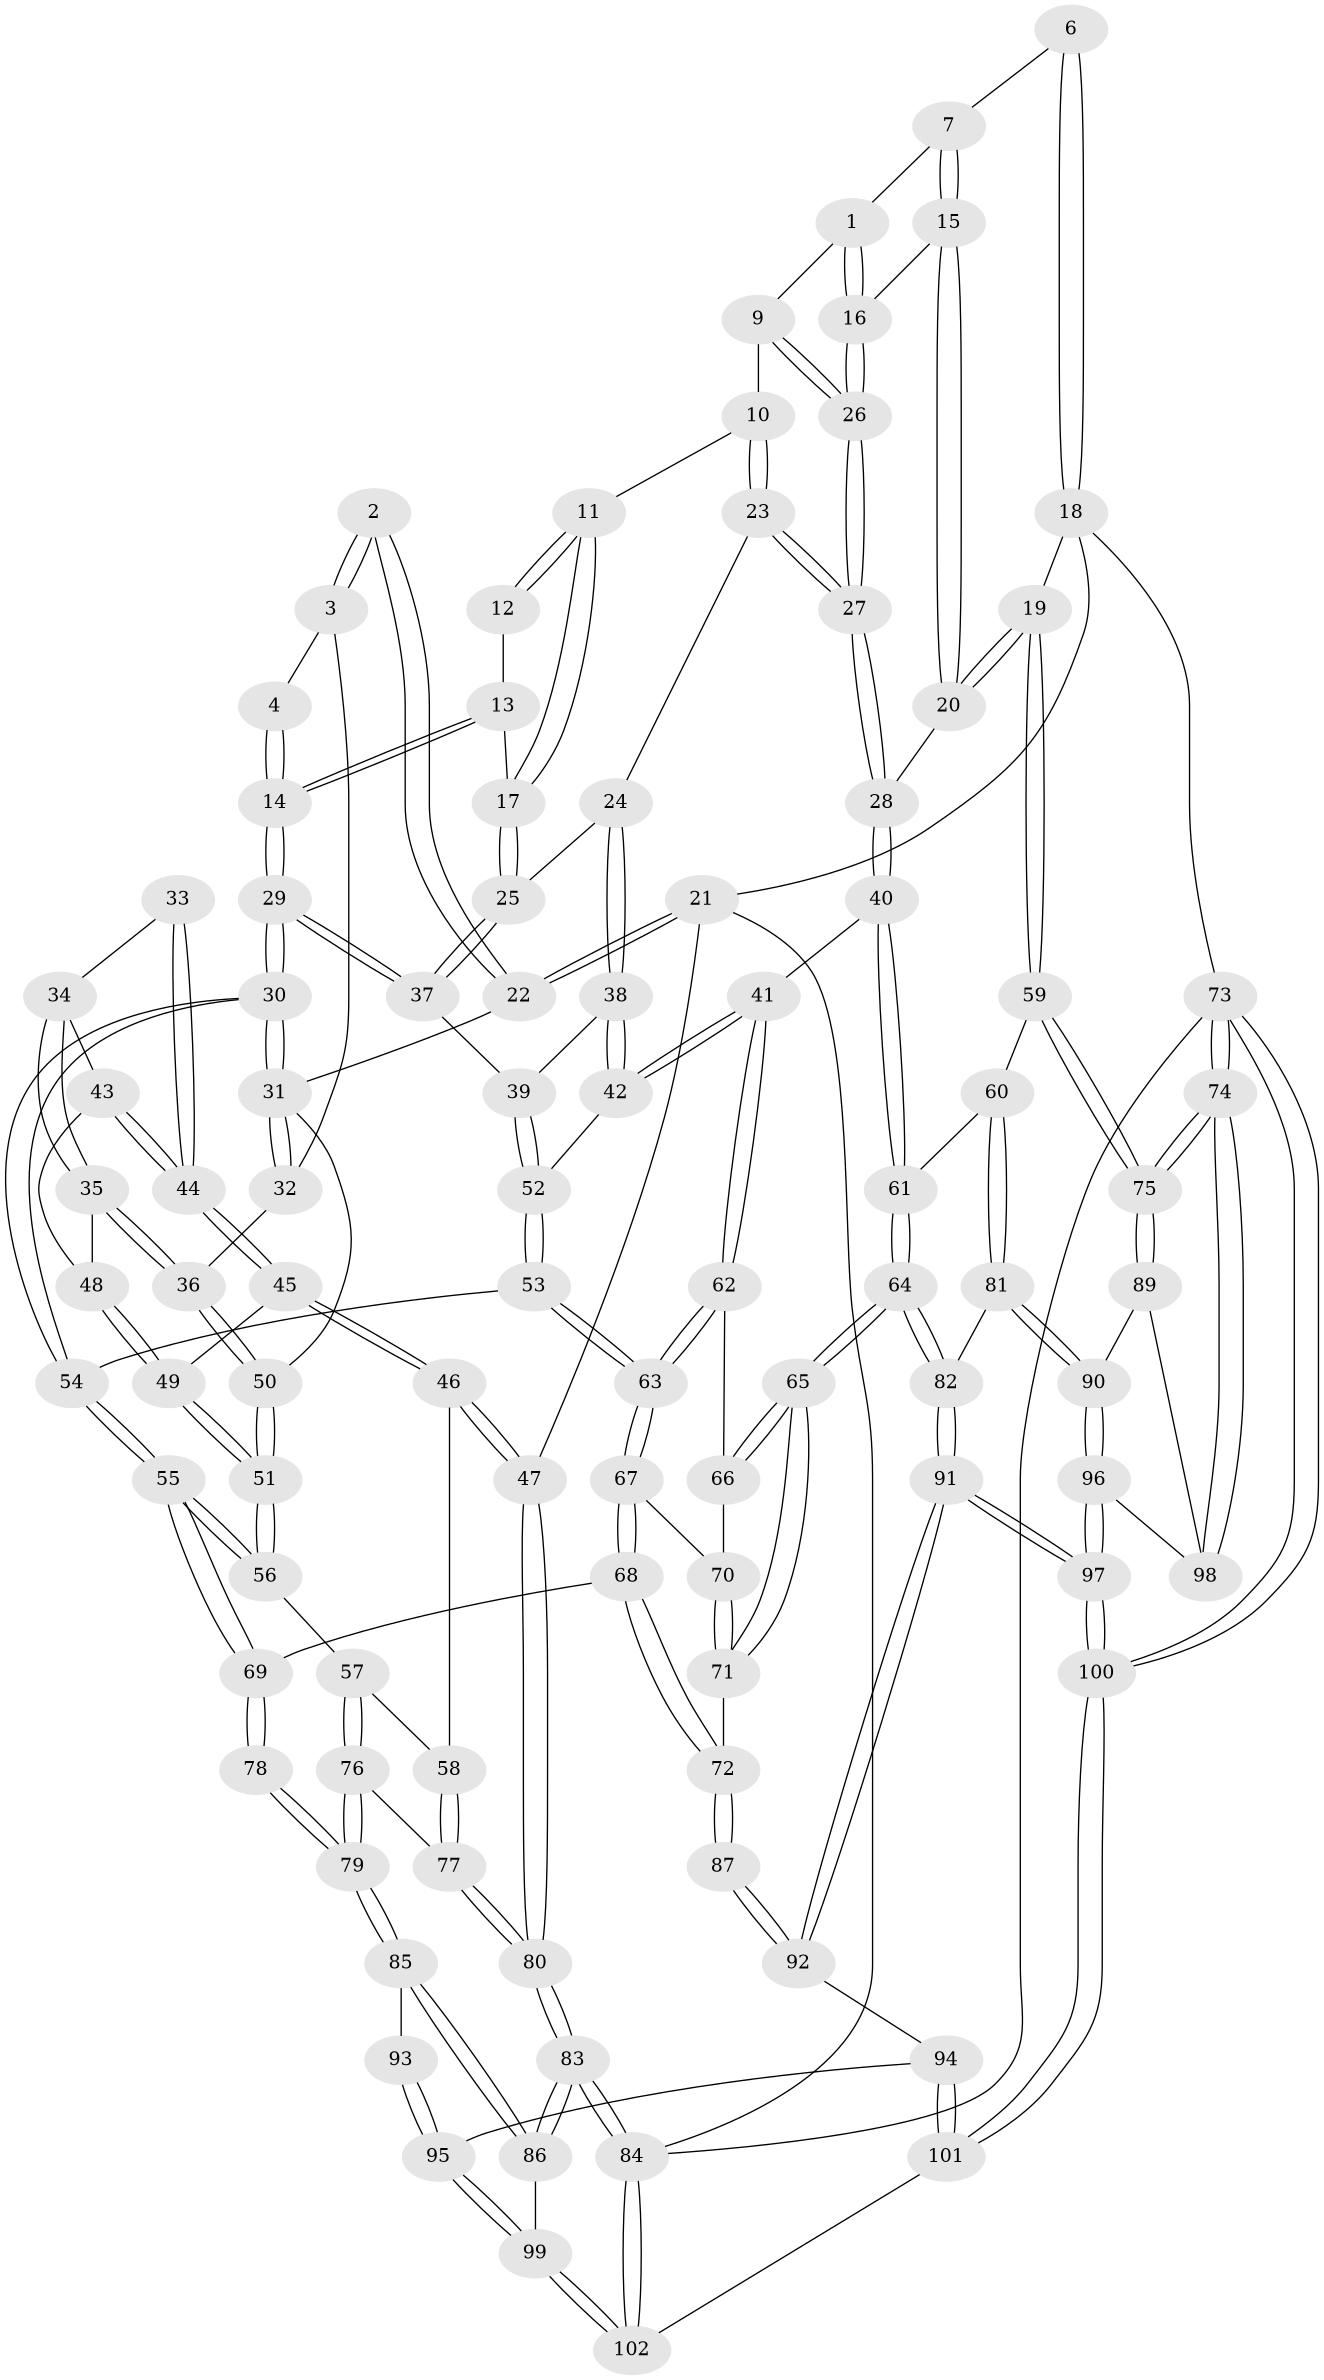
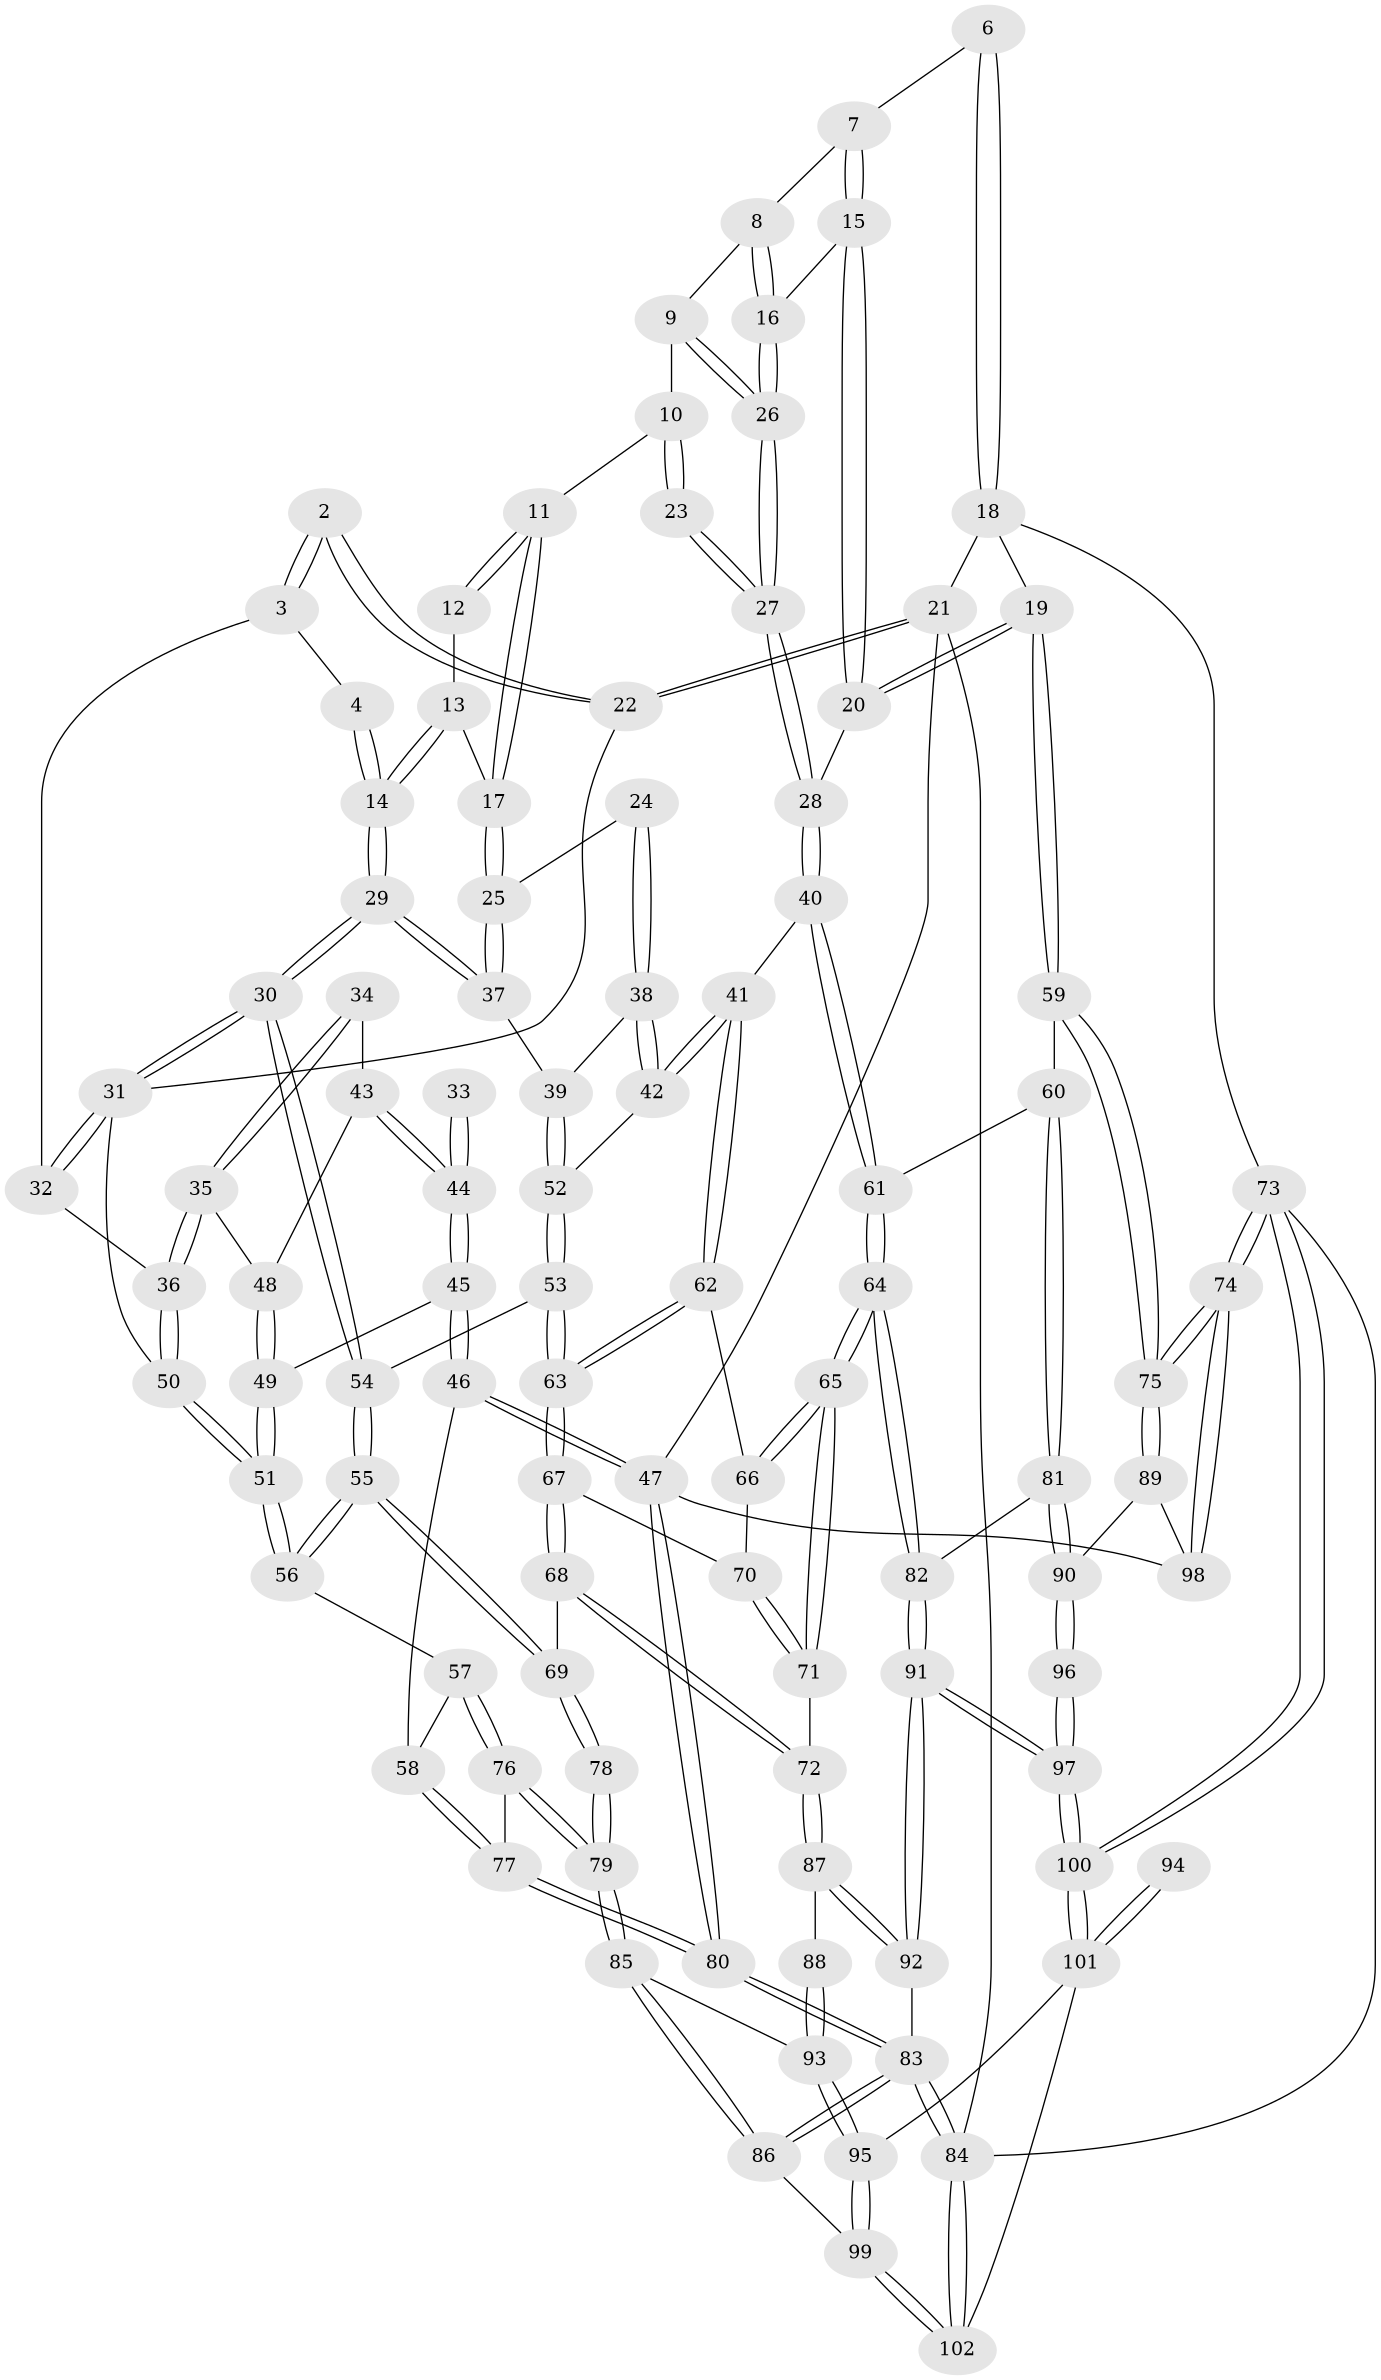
  graph {
    node [color=gray90 style=filled]
    2
    3
    22
    6
    7
    18
    4
    32
    31
    14
    36
    29
    12
    13
-   8 [label=1]
+   8
    15
    19
    21
    73
    9
    16
    20
    10
    26
    11
    23
    27
    17
    24
    25
    37
    30
    28
    59
    47
    84
    74
    100
    60
    75
    40
    80
    102
    33
    34
    44
    38
    39
    42
    41
    61
    54
    50
    55
    51
    35
    43
    45
    48
    49
    52
    53
    62
    64
    63
    66
    46
    58
    77
    83
    56
    57
    67
    69
    78
    76
    79
    81
    89
    82
    90
    65
    70
    68
    71
    91
    72
    87
+   88
    92
    98
    101
    85
    93
    86
    96
    97
    99
    95
    94
    2 -- 3
    2 -- 3
    2 -- 22
    2 -- 22
    3 -- 4
    3 -- 32
    22 -- 31
    6 -- 7
    6 -- 18
    6 -- 18
    7 -- 8
    7 -- 15
    7 -- 15
    18 -- 19
    18 -- 21
    18 -- 73
    4 -- 14
    4 -- 14
    32 -- 36
    31 -- 32
    31 -- 32
    31 -- 50
    14 -- 29
    14 -- 29
    36 -- 50
    36 -- 50
    29 -- 37
    29 -- 37
    29 -- 30
    29 -- 30
    12 -- 13
    13 -- 14
    13 -- 14
    13 -- 17
    8 -- 9
    8 -- 16
    8 -- 16
    15 -- 16
    15 -- 20
    15 -- 20
    19 -- 20
    19 -- 20
    19 -- 59
    19 -- 59
    21 -- 22
    21 -- 22
    21 -- 47
    21 -- 84
    73 -- 84
    73 -- 74
    73 -- 74
    73 -- 100
    73 -- 100
    9 -- 10
    9 -- 26
    9 -- 26
    16 -- 26
    16 -- 26
    20 -- 28
    10 -- 11
    10 -- 23
    10 -- 23
    26 -- 27
    26 -- 27
    11 -- 12
    11 -- 12
    11 -- 17
    11 -- 17
    23 -- 27
    23 -- 27
-   23 -- 24
    27 -- 28
    27 -- 28
    17 -- 25
    17 -- 25
    24 -- 25
    24 -- 38
    24 -- 38
    25 -- 37
    25 -- 37
    37 -- 39
    30 -- 31
    30 -- 31
    30 -- 54
    30 -- 54
    28 -- 40
    28 -- 40
    59 -- 60
    59 -- 75
    59 -- 75
    47 -- 80
    47 -- 80
    84 -- 102
    84 -- 102
    74 -- 75
    74 -- 75
    74 -- 98
    74 -- 98
    100 -- 101
    100 -- 101
    60 -- 61
    60 -- 81
    60 -- 81
    75 -- 89
    75 -- 89
    40 -- 41
    40 -- 61
    40 -- 61
    80 -- 83
    80 -- 83
-   33 -- 34
    33 -- 44
    33 -- 44
    34 -- 35
    34 -- 35
    34 -- 43
    44 -- 45
    44 -- 45
    38 -- 39
    38 -- 42
    38 -- 42
    39 -- 52
    39 -- 52
    42 -- 52
    41 -- 42
    41 -- 42
    41 -- 62
    41 -- 62
    61 -- 64
    61 -- 64
    54 -- 55
    54 -- 55
    50 -- 51
    50 -- 51
    55 -- 56
    55 -- 56
    55 -- 69
    55 -- 69
    51 -- 56
    51 -- 56
    35 -- 36
    35 -- 36
    35 -- 48
    43 -- 44
    43 -- 44
    43 -- 48
    45 -- 49
    45 -- 46
    45 -- 46
    48 -- 49
    48 -- 49
    49 -- 51
    49 -- 51
    52 -- 53
    52 -- 53
    53 -- 54
    53 -- 63
    53 -- 63
    62 -- 63
    62 -- 63
    62 -- 66
    64 -- 82
    64 -- 82
    64 -- 65
    64 -- 65
    63 -- 67
    63 -- 67
    66 -- 70
    46 -- 47
    46 -- 47
    46 -- 58
    58 -- 77
    58 -- 77
    77 -- 80
    77 -- 80
    83 -- 84
    83 -- 84
    83 -- 86
    83 -- 86
    56 -- 57
    57 -- 58
    57 -- 76
    57 -- 76
    67 -- 70
    67 -- 68
    67 -- 68
    69 -- 78
    69 -- 78
    78 -- 79
    78 -- 79
    76 -- 77
    76 -- 79
    76 -- 79
    79 -- 85
    79 -- 85
    81 -- 82
    81 -- 90
    81 -- 90
    89 -- 90
    89 -- 98
    82 -- 91
    82 -- 91
    90 -- 96
    90 -- 96
    65 -- 66
    65 -- 66
    65 -- 71
    65 -- 71
    70 -- 71
    70 -- 71
    68 -- 69
    68 -- 72
    68 -- 72
    71 -- 72
    91 -- 92
    91 -- 92
    91 -- 97
    91 -- 97
    72 -- 87
    72 -- 87
+   87 -- 88
    87 -- 92
    87 -- 92
-   92 -- 94
+   88 -- 93
+   88 -- 93
+   92 -- 83
    101 -- 102
    85 -- 93
    85 -- 86
    85 -- 86
    93 -- 95
    93 -- 95
    86 -- 99
-   96 -- 98
+   47 -- 98
    96 -- 97
    96 -- 97
    97 -- 100
    97 -- 100
    99 -- 102
    99 -- 102
    95 -- 99
    95 -- 99
    94 -- 101
    94 -- 101
-   94 -- 95
+   101 -- 95
  }
